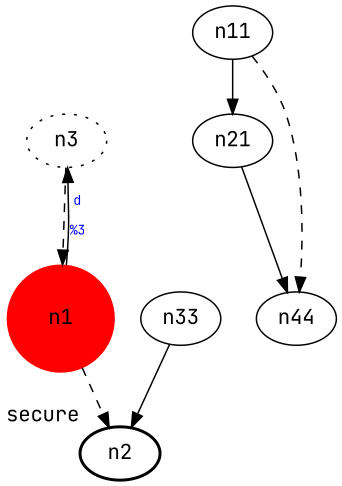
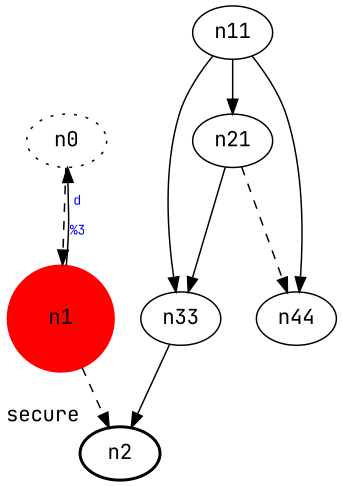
  digraph {
    fontcolor=blue
    fontname="JetBrains Mono"
    rankdir=TB
    node [fontname="JetBrains Mono"]
    edge [fontname="JetBrains Mono"]
-   n0 [fillcolor="#123456" style=dotted label=n3]
+   n0 [fillcolor="#123456" style=dotted]
    n1 [color=red height=1 style=filled width=1]
    n2 [style=bold xlabel=secure]
    n22 [label=n21]
    n11
    n33
    n44
    n0 -> n1 [style=dashed]
    n1 -> n0 [fontcolor=blue fontsize=9 label="d\n\l\G"]
    n1 -> n2 [style=dashed]
-   n22 -> n44
+   n22 -> n33
+   n22 -> n44 [style=dashed]
    n11 -> n22
-   n11 -> n44 [style=dashed]
+   n11 -> n33
+   n11 -> n44
    n33 -> n2
  }
